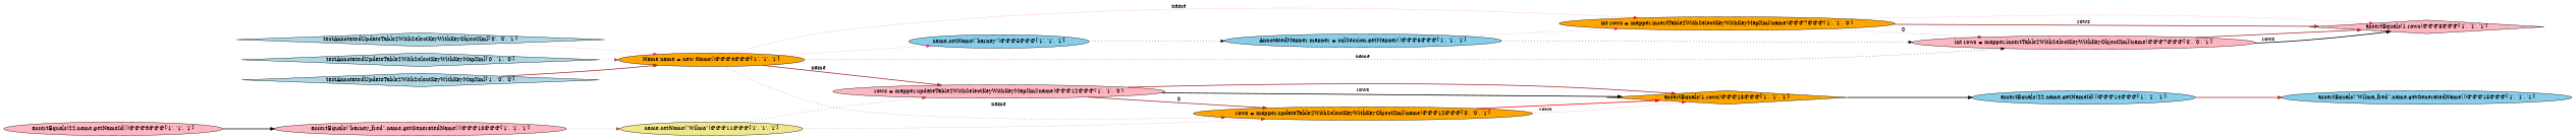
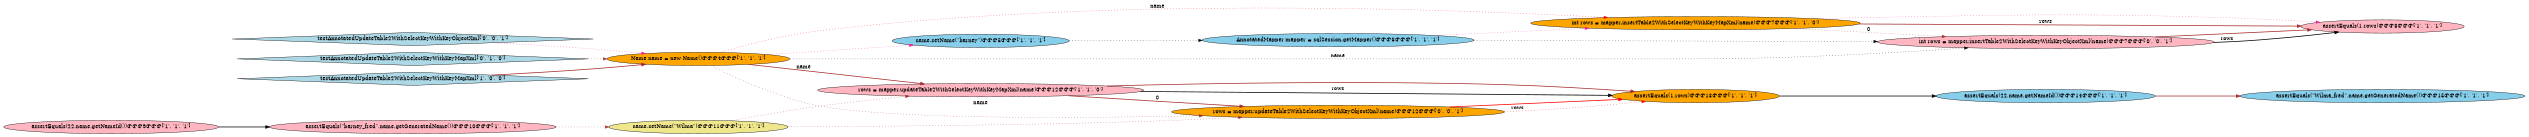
  digraph {
    rankdir=LR
    node [fillcolor=lightpink shape=ellipse style=filled]
    edge [color=brown style=dotted]
    n1 [fillcolor=skyblue label="AnnotatedMapper mapper = sqlSession.getMapper()@@@6@@@['1', '1', '1']"]
    n2 [label="int rows = mapper.insertTable2WithSelectKeyWithKeyObjectXml(name)@@@7@@@['0', '0', '1']"]
    n3 [fillcolor=orange label="int rows = mapper.insertTable2WithSelectKeyWithKeyMapXml(name)@@@7@@@['1', '1', '0']"]
-   n4 [label="assertEquals(1,rows)@@@8@@@['1', '1', '1']" shape=diamond]
+   n4 [label="assertEquals(1,rows)@@@8@@@['1', '1', '1']"]
    n5 [label="assertEquals(22,name.getNameId())@@@9@@@['1', '1', '1']"]
    n6 [label="assertEquals(\"barney_fred\",name.getGeneratedName())@@@10@@@['1', '1', '1']"]
    n7 [fillcolor=khaki label="name.setName(\"Wilma\")@@@11@@@['1', '1', '1']"]
    n8 [fillcolor=orange label="rows = mapper.updateTable2WithSelectKeyWithKeyObjectXml(name)@@@12@@@['0', '0', '1']"]
    n9 [label="rows = mapper.updateTable2WithSelectKeyWithKeyMapXml(name)@@@12@@@['1', '1', '0']"]
-   n10 [fillcolor=orange label="assertEquals(1,rows)@@@13@@@['1', '1', '1']" shape=diamond]
+   n10 [fillcolor=orange label="assertEquals(1,rows)@@@13@@@['1', '1', '1']"]
    n11 [fillcolor=skyblue label="assertEquals(\"Wilma_fred\",name.getGeneratedName())@@@15@@@['1', '1', '1']"]
    n12 [fillcolor=skyblue label="assertEquals(22,name.getNameId())@@@14@@@['1', '1', '1']"]
    n13 [fillcolor=lightblue label="testAnnotatedUpdateTable2WithSelectKeyWithKeyObjectXml['0', '0', '1']" shape=diamond]
    n14 [fillcolor=orange label="Name name = new Name()@@@4@@@['1', '1', '1']"]
    n15 [fillcolor=skyblue label="name.setName(\"barney\")@@@5@@@['1', '1', '1']"]
    n16 [fillcolor=lightblue label="testAnnotatedUpdateTable2WithSelectKeyWithKeyMapXml['0', '1', '0']" shape=diamond]
    n17 [fillcolor=lightblue label="testAnnotatedUpdateTable2WithSelectKeyWithKeyMapXml['1', '0', '0']" shape=diamond]
    n1 -> n2 [color=black]
    n1 -> n3 [color=deeppink]
    n2 -> n4 [color=black label=rows style=bold]
    n2 -> n4 [style=bold]
    n3 -> n2 [label=0]
    n3 -> n4 [label=rows style=bold]
    n3 -> n4 [color=deeppink]
    n5 -> n6 [color=black style=bold]
    n6 -> n7
    n7 -> n8
    n7 -> n9
    n8 -> n10 [color=red style=bold]
    n8 -> n10 [color=red label=rows]
    n9 -> n8 [label=0 style=bold]
    n9 -> n10 [color=black label=rows style=bold]
    n9 -> n10 [style=bold]
    n10 -> n12 [color=black style=bold]
    n12 -> n11 [style=bold]
    n13 -> n14 [color=deeppink]
    n14 -> n2 [color=black label=name]
    n14 -> n3 [color=red label=name]
    n14 -> n8 [label=name]
    n14 -> n9 [label=name style=bold]
    n14 -> n15 [color=deeppink]
    n15 -> n1 [color=black]
    n16 -> n14
    n17 -> n14 [style=bold]
  }
